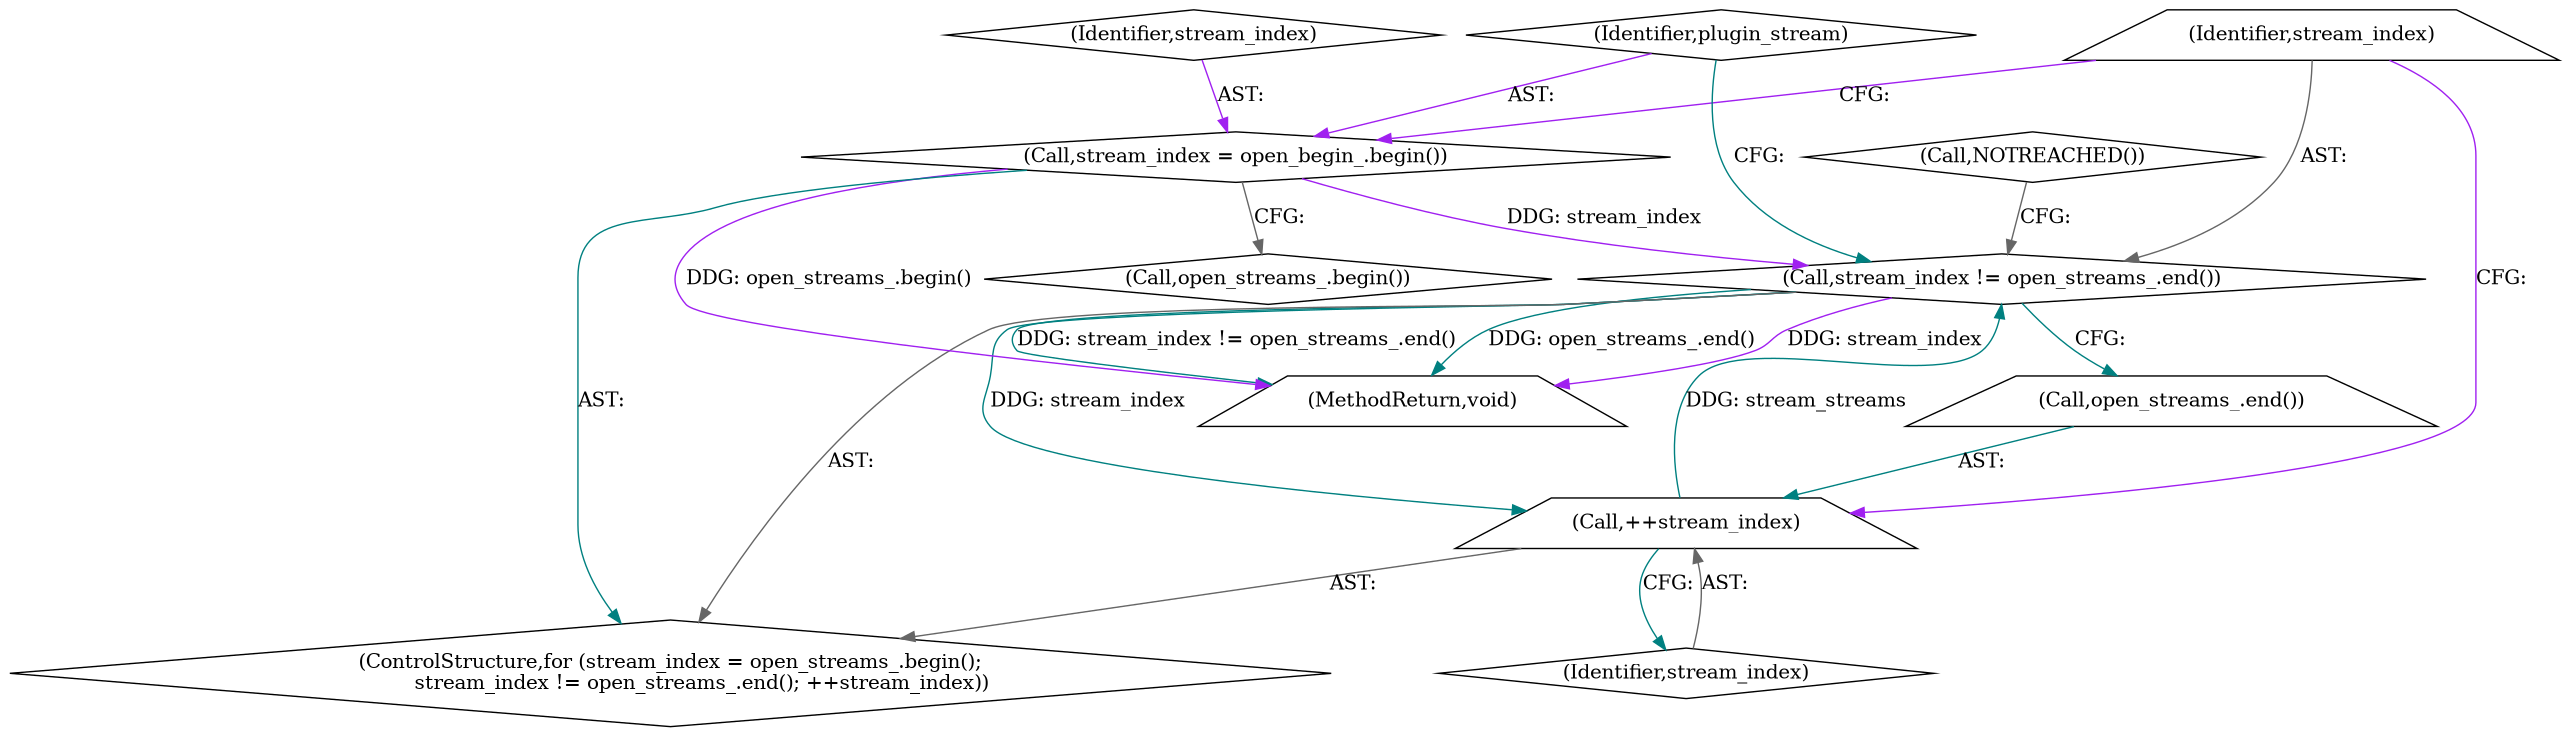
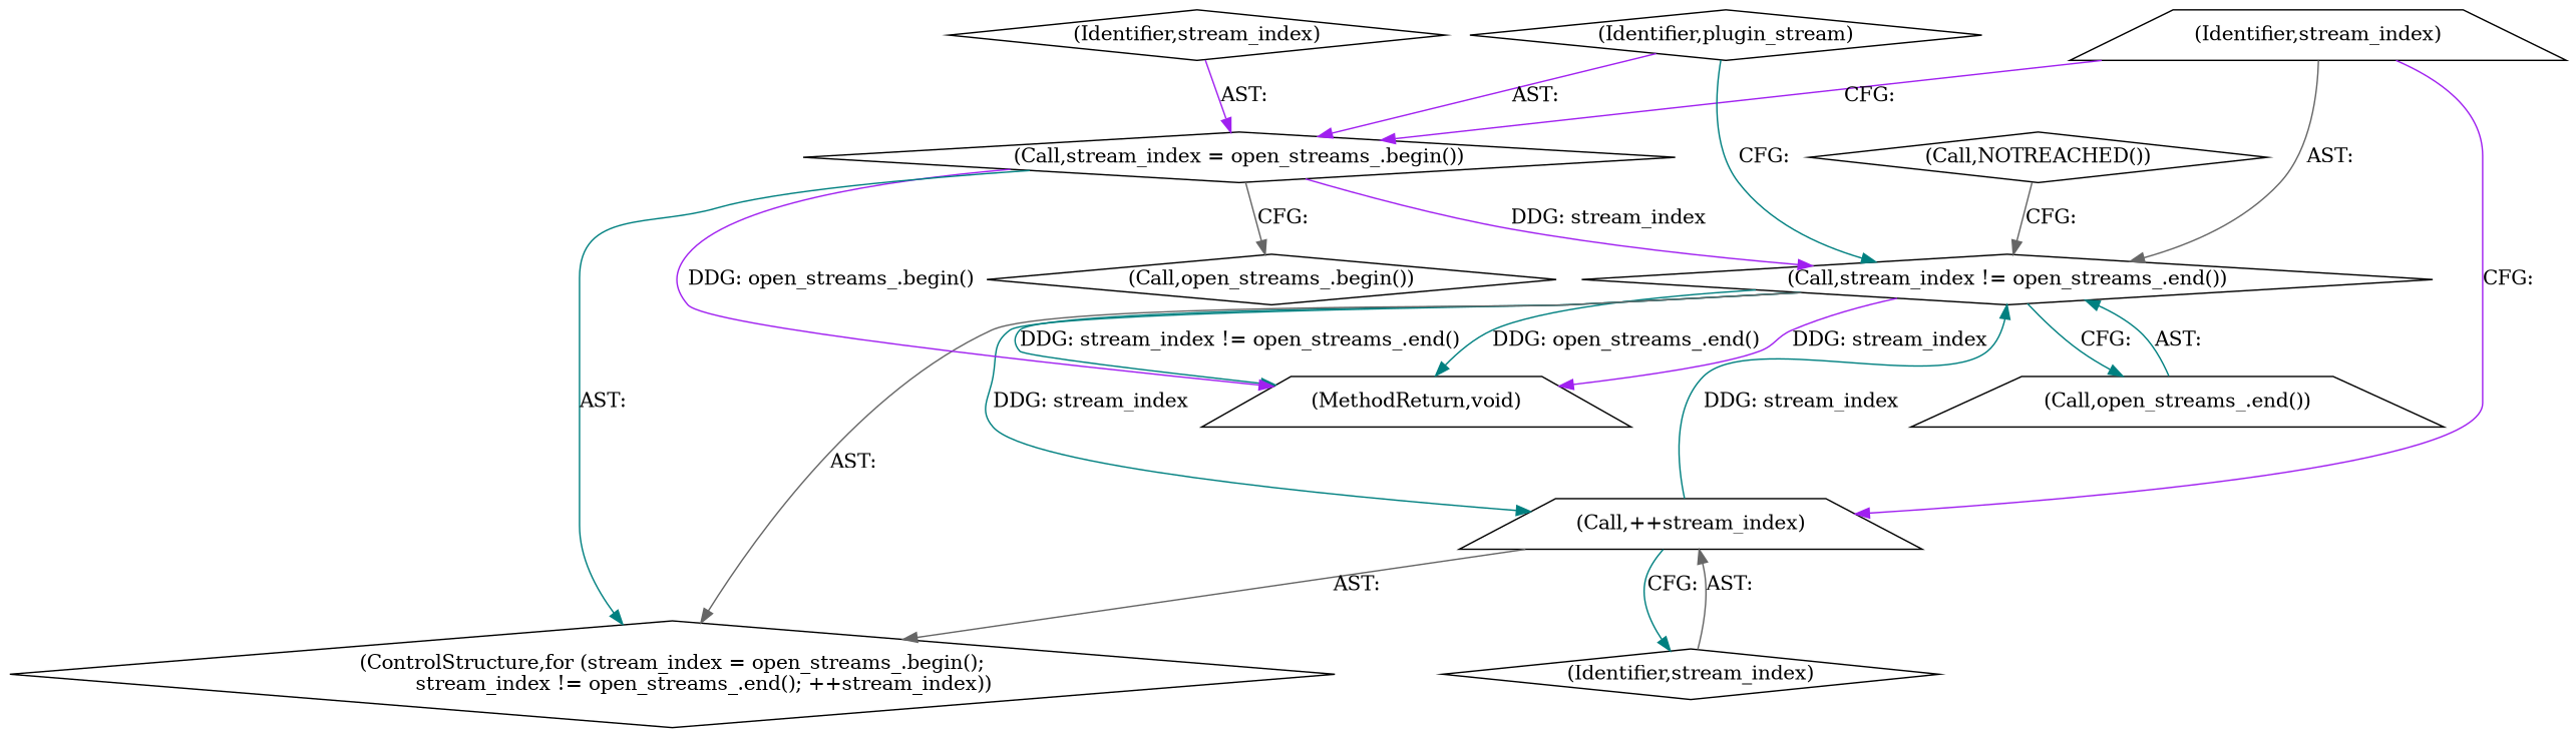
  digraph {
    node [shape=diamond]
    edge [color=teal]
    n1 [label="(Call,stream_index != open_streams_.end())"]
    n2 [label="(Call,++stream_index)" shape=trapezium]
    n3 [label="(MethodReturn,void)" shape=trapezium]
    n4 [label="(Call,open_streams_.end())" shape=trapezium]
    n5 [label="(ControlStructure,for (stream_index = open_streams_.begin();\n          stream_index != open_streams_.end(); ++stream_index))"]
    n6 [label="(Identifier,stream_index)"]
-   n7 [label="(Call,stream_index = open_begin_.begin())"]
+   n7 [label="(Call,stream_index = open_streams_.begin())"]
    n8 [label="(Call,open_streams_.begin())"]
    n9 [label="(Identifier,stream_index)" shape=trapezium]
    n10 [label="(Call,NOTREACHED())"]
    n11 [label="(Identifier,plugin_stream)"]
    n12 [label="(Identifier,stream_index)"]
    n1 -> n2 [label="DDG: stream_index"]
    n1 -> n3 [label="DDG: stream_index != open_streams_.end()"]
    n1 -> n3 [label="DDG: open_streams_.end()"]
    n1 -> n3 [color=purple label="DDG: stream_index"]
    n1 -> n4 [label="CFG: "]
    n1 -> n5 [color=gray40 label="AST: "]
-   n2 -> n1 [label="DDG: stream_streams"]
+   n2 -> n1 [label="DDG: stream_index"]
    n2 -> n5 [color=gray40 label="AST: "]
    n2 -> n6 [label="CFG: "]
-   n4 -> n2 [label="AST: "]
+   n4 -> n1 [label="AST: "]
    n6 -> n2 [color=gray40 label="AST: "]
    n7 -> n1 [color=purple label="DDG: stream_index"]
    n7 -> n3 [color=purple label="DDG: open_streams_.begin()"]
    n7 -> n5 [label="AST: "]
    n7 -> n8 [color=gray40 label="CFG: "]
    n9 -> n1 [color=gray40 label="AST: "]
    n9 -> n2 [color=purple label="CFG: "]
    n9 -> n7 [color=purple label="CFG: "]
    n10 -> n1 [color=gray40 label="CFG: "]
    n11 -> n1 [label="CFG: "]
    n11 -> n7 [color=purple label="AST: "]
    n12 -> n7 [color=purple label="AST: "]
  }
